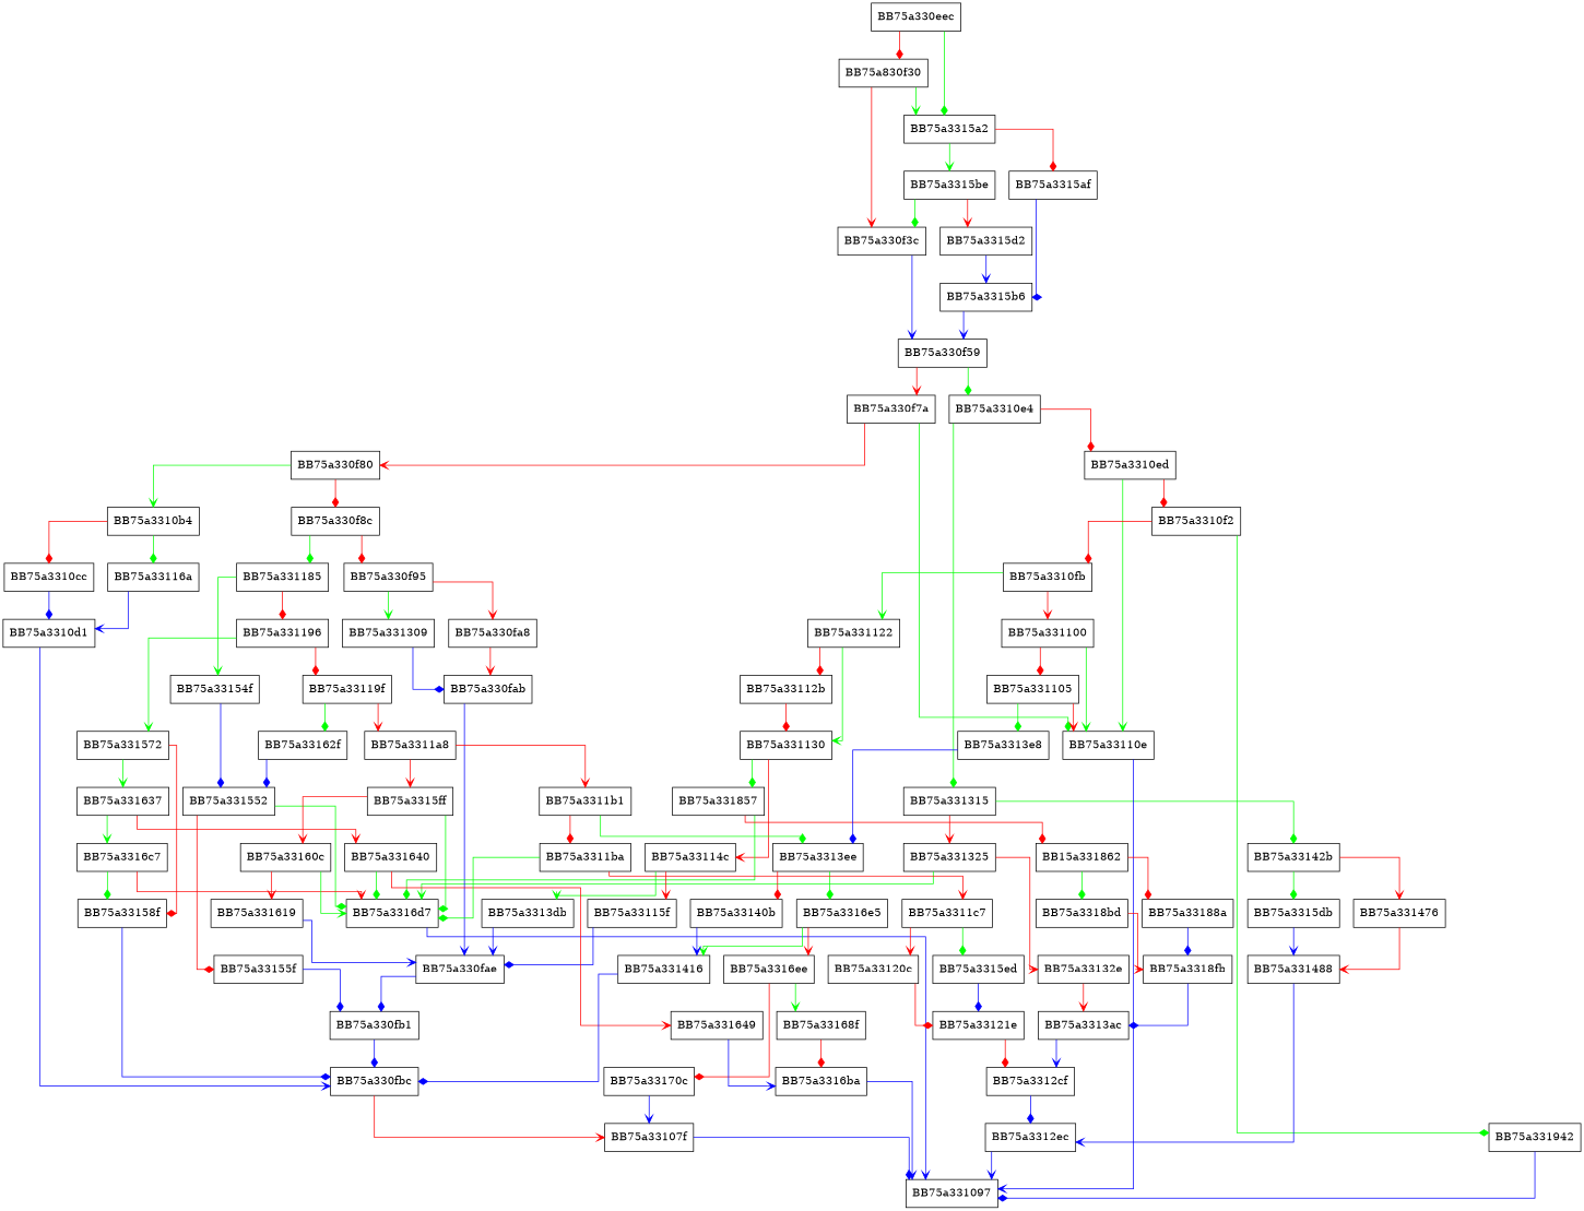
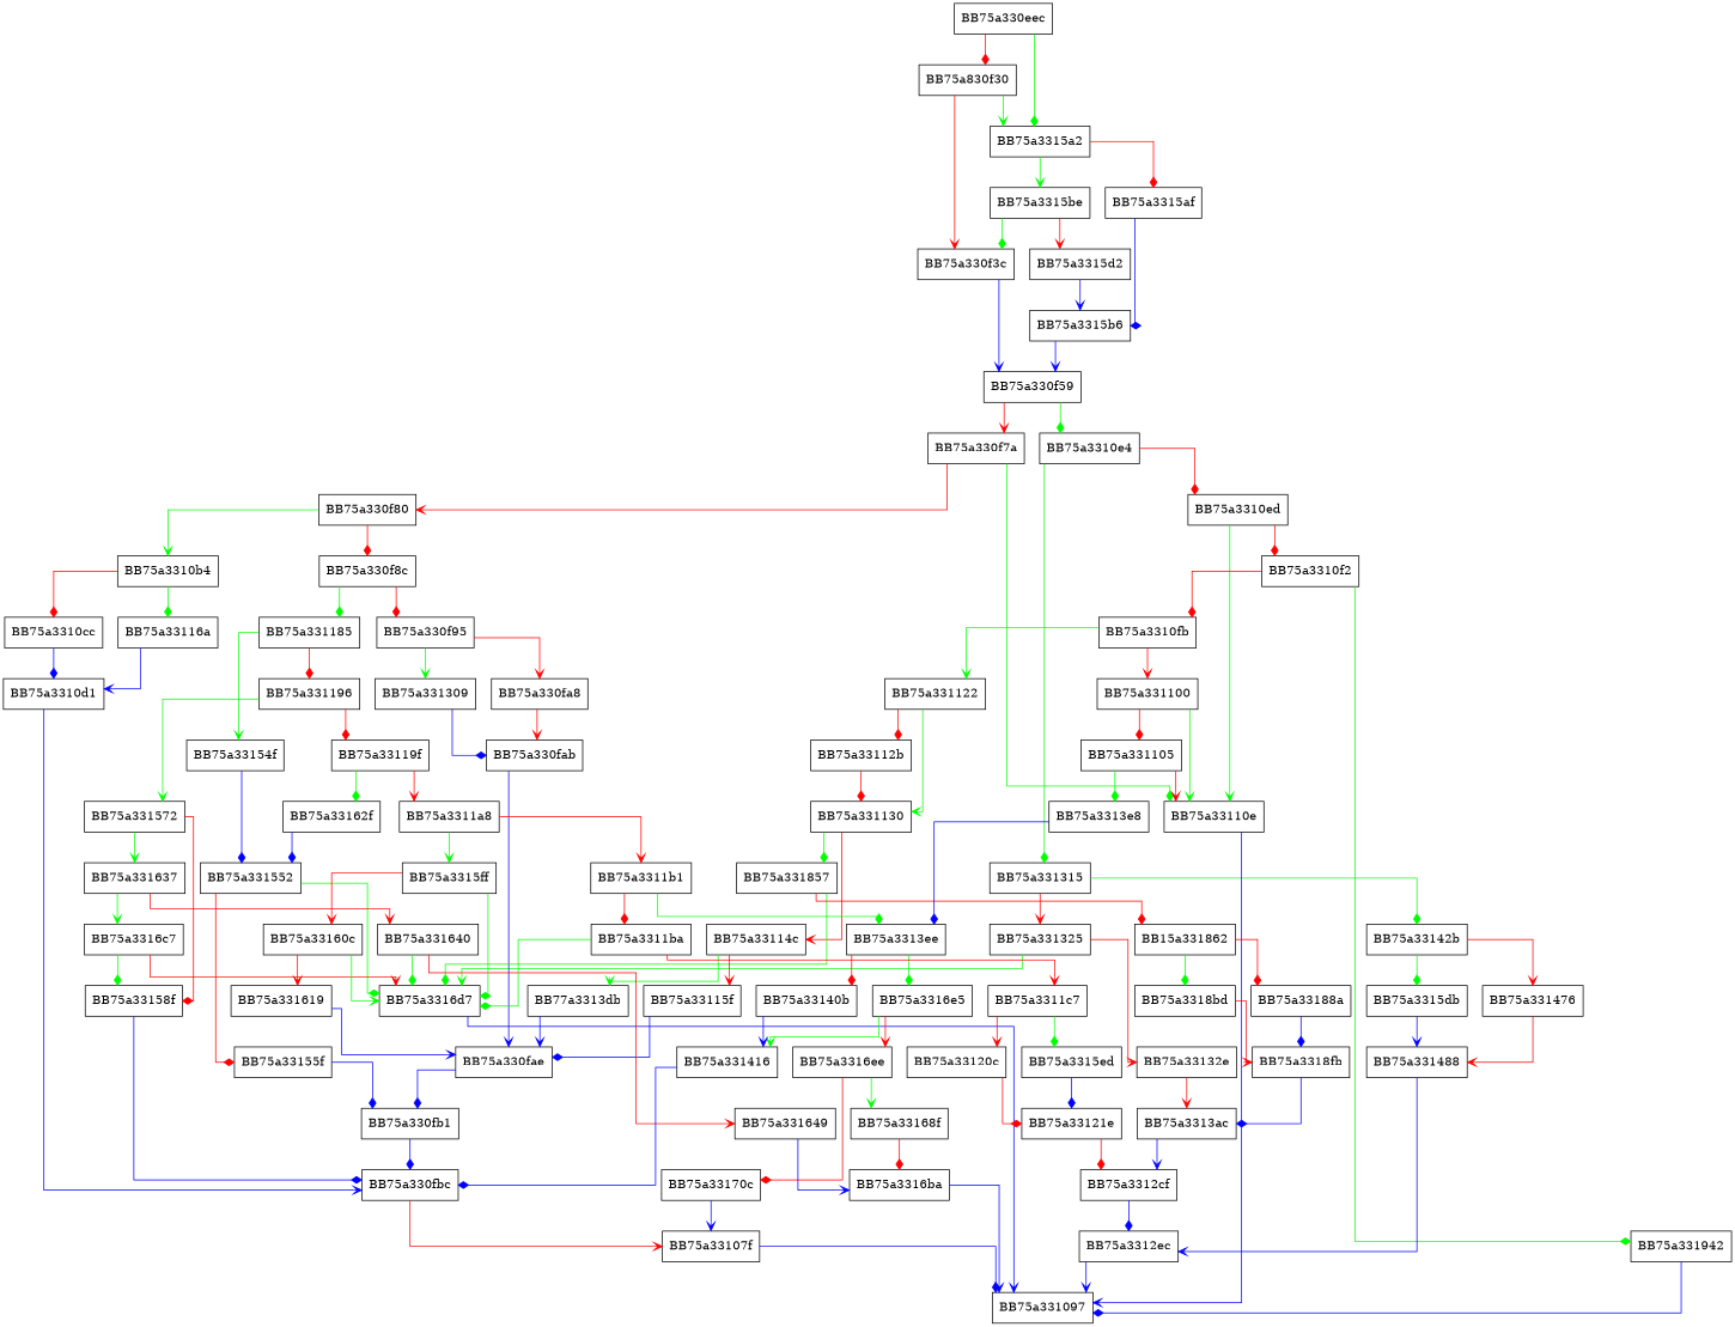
  digraph {
    fontname="DejaVu Serif"
    splines=ortho
    node [fontname="DejaVu Serif" shape=box]
    edge [arrowhead=diamond color=red fontname="DejaVu Serif"]
    BB75a330eec
    BB75a3315a2
    n3 [label=BB75a830f30]
    BB75a3315be
    BB75a3315af
    BB75a330f3c
    BB75a3315d2
    BB75a3315b6
    BB75a330f59
    BB75a3310e4
    BB75a330f7a
    BB75a331315
    BB75a3310ed
    BB75a33110e
    BB75a330f80
    BB75a33142b
    BB75a331325
    BB75a3310f2
    BB75a331097
    BB75a3310b4
    BB75a330f8c
    BB75a33116a
    BB75a3310cc
    BB75a331185
    BB75a330f95
    BB75a3310d1
    BB75a33154f
    BB75a331196
    BB75a331309
    BB75a330fa8
    BB75a331552
    BB75a331572
    BB75a33119f
    BB75a330fab
    BB75a330fae
    BB75a330fb1
    BB75a330fbc
    BB75a33107f
    BB75a3315db
    BB75a331476
    BB75a3316d7
    BB75a33132e
    BB75a331942
    BB75a3310fb
    BB75a331122
    BB75a331100
    BB75a331130
    BB75a33112b
    BB75a331105
    BB75a331857
    BB75a33114c
    BB75a3313e8
    BB75a3313ee
    BB75a3316e5
    BB75a33140b
    n56 [label=BB15a331862]
-   BB75a3313db
+   BB75a3313db [label=BB77a3313db]
    BB75a33115f
    BB75a3318bd
    BB75a33188a
    BB75a33155f
    BB75a331637
    BB75a33158f
    BB75a33162f
    BB75a3311a8
    BB75a3316c7
    BB75a331640
    BB75a3315ff
    BB75a3311b1
    BB75a33160c
    BB75a3311ba
    BB75a331619
    BB75a3311c7
    BB75a331416
    BB75a3316ee
    BB75a3315ed
    BB75a33120c
    BB75a33121e
    BB75a3312cf
    BB75a3312ec
    BB75a331488
    BB75a3313ac
    BB75a33168f
    BB75a33170c
    BB75a331649
    BB75a3316ba
    BB75a3318fb
    BB75a330eec -> BB75a3315a2 [color=green]
    BB75a330eec -> n3
    BB75a3315a2 -> BB75a3315be [arrowhead=vee color=green]
    BB75a3315a2 -> BB75a3315af
    n3 -> BB75a3315a2 [arrowhead=vee color=green]
    n3 -> BB75a330f3c [arrowhead=vee]
    BB75a3315be -> BB75a330f3c [color=green]
    BB75a3315be -> BB75a3315d2 [arrowhead=vee]
    BB75a3315af -> BB75a3315b6 [color=blue]
    BB75a330f3c -> BB75a330f59 [arrowhead=vee color=blue]
    BB75a3315d2 -> BB75a3315b6 [arrowhead=vee color=blue]
    BB75a3315b6 -> BB75a330f59 [arrowhead=vee color=blue]
    BB75a330f59 -> BB75a3310e4 [color=green]
    BB75a330f59 -> BB75a330f7a [arrowhead=vee]
    BB75a3310e4 -> BB75a331315 [color=green]
    BB75a3310e4 -> BB75a3310ed
    BB75a330f7a -> BB75a33110e [color=green]
    BB75a330f7a -> BB75a330f80 [arrowhead=vee]
    BB75a331315 -> BB75a33142b [color=green]
    BB75a331315 -> BB75a331325 [arrowhead=vee]
    BB75a3310ed -> BB75a33110e [arrowhead=vee color=green]
    BB75a3310ed -> BB75a3310f2
    BB75a33110e -> BB75a331097 [arrowhead=vee color=blue]
    BB75a330f80 -> BB75a3310b4 [arrowhead=vee color=green]
    BB75a330f80 -> BB75a330f8c
    BB75a33142b -> BB75a3315db [color=green]
    BB75a33142b -> BB75a331476 [arrowhead=vee]
    BB75a331325 -> BB75a3316d7 [arrowhead=vee color=green]
    BB75a331325 -> BB75a33132e [arrowhead=vee]
    BB75a3310f2 -> BB75a331942 [color=green]
    BB75a3310f2 -> BB75a3310fb
    BB75a3310b4 -> BB75a33116a [color=green]
    BB75a3310b4 -> BB75a3310cc
    BB75a330f8c -> BB75a331185 [color=green]
    BB75a330f8c -> BB75a330f95
    BB75a33116a -> BB75a3310d1 [arrowhead=vee color=blue]
    BB75a3310cc -> BB75a3310d1 [color=blue]
    BB75a331185 -> BB75a33154f [arrowhead=vee color=green]
    BB75a331185 -> BB75a331196
    BB75a330f95 -> BB75a331309 [arrowhead=vee color=green]
    BB75a330f95 -> BB75a330fa8 [arrowhead=vee]
    BB75a3310d1 -> BB75a330fbc [arrowhead=vee color=blue]
    BB75a33154f -> BB75a331552 [color=blue]
    BB75a331196 -> BB75a331572 [arrowhead=vee color=green]
    BB75a331196 -> BB75a33119f
    BB75a331309 -> BB75a330fab [color=blue]
    BB75a330fa8 -> BB75a330fab [arrowhead=vee]
    BB75a331552 -> BB75a3316d7 [color=green]
    BB75a331552 -> BB75a33155f
    BB75a331572 -> BB75a331637 [arrowhead=vee color=green]
    BB75a331572 -> BB75a33158f
    BB75a33119f -> BB75a33162f [color=green]
    BB75a33119f -> BB75a3311a8 [arrowhead=vee]
    BB75a330fab -> BB75a330fae [arrowhead=vee color=blue]
    BB75a330fae -> BB75a330fb1 [color=blue]
    BB75a330fb1 -> BB75a330fbc [color=blue]
    BB75a330fbc -> BB75a33107f [arrowhead=vee]
    BB75a33107f -> BB75a331097 [color=blue]
    BB75a3315db -> BB75a331488 [arrowhead=vee color=blue]
    BB75a331476 -> BB75a331488 [arrowhead=vee]
    BB75a3316d7 -> BB75a331097 [arrowhead=vee color=blue]
    BB75a33132e -> BB75a3313ac [arrowhead=vee]
    BB75a331942 -> BB75a331097 [color=blue]
    BB75a3310fb -> BB75a331122 [arrowhead=vee color=green]
    BB75a3310fb -> BB75a331100 [arrowhead=vee]
    BB75a331122 -> BB75a331130 [arrowhead=vee color=green]
    BB75a331122 -> BB75a33112b
    BB75a331100 -> BB75a33110e [arrowhead=vee color=green]
    BB75a331100 -> BB75a331105
    BB75a331130 -> BB75a331857 [color=green]
    BB75a331130 -> BB75a33114c [arrowhead=vee]
    BB75a33112b -> BB75a331130
    BB75a331105 -> BB75a33110e [arrowhead=vee]
    BB75a331105 -> BB75a3313e8 [color=green]
    BB75a331857 -> BB75a3316d7 [color=green]
    BB75a331857 -> n56
    BB75a33114c -> BB75a3313db [arrowhead=vee color=green]
    BB75a33114c -> BB75a33115f [arrowhead=vee]
    BB75a3313e8 -> BB75a3313ee [color=blue]
    BB75a3313ee -> BB75a3316e5 [color=green]
    BB75a3313ee -> BB75a33140b
    BB75a3316e5 -> BB75a331416 [arrowhead=vee color=green]
    BB75a3316e5 -> BB75a3316ee [arrowhead=vee]
    BB75a33140b -> BB75a331416 [arrowhead=vee color=blue]
    n56 -> BB75a3318bd [color=green]
    n56 -> BB75a33188a
    BB75a3313db -> BB75a330fae [arrowhead=vee color=blue]
    BB75a33115f -> BB75a330fae [color=blue]
    BB75a3318bd -> BB75a3318fb [arrowhead=vee]
    BB75a33188a -> BB75a3318fb [color=blue]
    BB75a33155f -> BB75a330fb1 [color=blue]
    BB75a331637 -> BB75a3316c7 [arrowhead=vee color=green]
    BB75a331637 -> BB75a331640 [arrowhead=vee]
    BB75a33158f -> BB75a330fbc [color=blue]
    BB75a33162f -> BB75a331552 [color=blue]
-   BB75a3311a8 -> BB75a3315ff [arrowhead=vee]
+   BB75a3311a8 -> BB75a3315ff [arrowhead=vee color=green]
    BB75a3311a8 -> BB75a3311b1 [arrowhead=vee]
    BB75a3316c7 -> BB75a3316d7 [arrowhead=vee]
    BB75a3316c7 -> BB75a33158f [color=green]
    BB75a331640 -> BB75a3316d7 [color=green]
    BB75a331640 -> BB75a331649 [arrowhead=vee]
    BB75a3315ff -> BB75a3316d7 [color=green]
    BB75a3315ff -> BB75a33160c [arrowhead=vee]
    BB75a3311b1 -> BB75a3313ee [color=green]
    BB75a3311b1 -> BB75a3311ba
    BB75a33160c -> BB75a3316d7 [arrowhead=vee color=green]
    BB75a33160c -> BB75a331619 [arrowhead=vee]
    BB75a3311ba -> BB75a3316d7 [color=green]
    BB75a3311ba -> BB75a3311c7 [arrowhead=vee]
    BB75a331619 -> BB75a330fae [arrowhead=vee color=blue]
    BB75a3311c7 -> BB75a3315ed [color=green]
    BB75a3311c7 -> BB75a33120c [arrowhead=vee]
    BB75a331416 -> BB75a330fbc [color=blue]
    BB75a3316ee -> BB75a33168f [arrowhead=vee color=green]
    BB75a3316ee -> BB75a33170c
    BB75a3315ed -> BB75a33121e [color=blue]
    BB75a33120c -> BB75a33121e
    BB75a33121e -> BB75a3312cf
    BB75a3312cf -> BB75a3312ec [color=blue]
    BB75a3312ec -> BB75a331097 [arrowhead=vee color=blue]
    BB75a331488 -> BB75a3312ec [arrowhead=vee color=blue]
    BB75a3313ac -> BB75a3312cf [arrowhead=vee color=blue]
    BB75a33168f -> BB75a3316ba
    BB75a33170c -> BB75a33107f [arrowhead=vee color=blue]
    BB75a331649 -> BB75a3316ba [arrowhead=vee color=blue]
    BB75a3316ba -> BB75a331097 [arrowhead=vee color=blue]
    BB75a3318fb -> BB75a3313ac [color=blue]
  }
